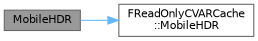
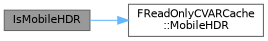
  digraph {
    rankdir=LR
    node [fontname=Helvetica fontsize=10 shape=box style=filled]
-   n1 [color=gray40 fillcolor=grey60 fontcolor=black height=0.2 label=MobileHDR width=0.4]
+   n1 [color=gray40 fillcolor=grey60 fontcolor=black height=0.2 label=IsMobileHDR width=0.4]
    n2 [color=grey40 fillcolor=white height=0.2 label="FReadOnlyCVARCache\l::MobileHDR" width=0.4]
    n1 -> n2 [color=steelblue1 fontname=Helvetica fontsize=10 labelfontname=Helvetica labelfontsize=10 style=solid]
  }
